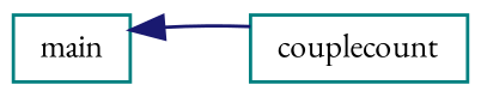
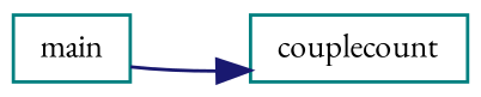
  digraph {
    rankdir=LR
    fontname="EB Garamond"
    node [color=teal fillcolor=white fontname="EB Garamond" fontsize=10 shape=record style=filled]
    n1 [fontcolor=black height=0.2 label=main width=0.4]
    n2 [height=0.2 label=couplecount width=0.4]
-   n2 -> n1 [color=midnightblue fontname="EB Garamond" fontsize=10 labelfontname=Helvetica labelfontsize=10 style=solid arrowhead=normal]
+   n1 -> n2 [color=midnightblue fontname="EB Garamond" fontsize=10 labelfontname=Helvetica labelfontsize=10 style=solid arrowhead=normal]
  }
